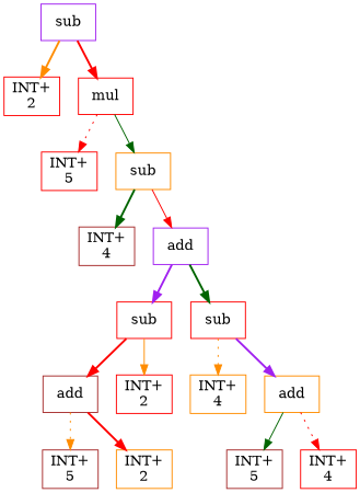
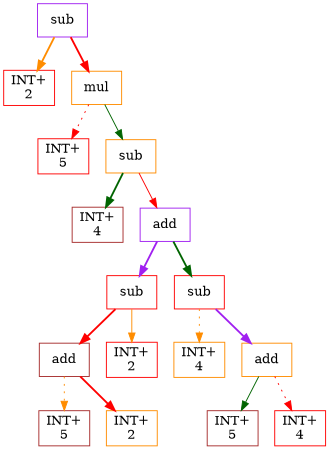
  digraph {
    node [shape=box color=red]
    edge [color=red style=bold]
    n1 [label=sub color=purple]
    n2 [label="INT+\n2"]
-   n3 [label=mul]
+   n3 [label=mul color=darkorange]
    n4 [label="INT+\n5"]
    n5 [label=sub color=darkorange]
    n6 [label="INT+\n4" color=brown]
    n7 [label=add color=purple]
    n8 [label=sub]
    n9 [label=sub]
    n10 [label=add color=brown]
    n11 [label="INT+\n2"]
    n12 [label="INT+\n5" color=brown]
    n13 [label="INT+\n2" color=darkorange]
    n14 [label="INT+\n4" color=darkorange]
    n15 [label=add color=darkorange]
    n16 [label="INT+\n5" color=brown]
    n17 [label="INT+\n4"]
    n1 -> n2 [color=darkorange]
    n1 -> n3
    n3 -> n4 [style=dotted]
    n3 -> n5 [color=darkgreen style=solid]
    n5 -> n6 [color=darkgreen]
    n5 -> n7 [style=solid]
    n7 -> n8 [color=purple]
    n7 -> n9 [color=darkgreen]
    n8 -> n10
    n8 -> n11 [color=darkorange style=solid]
    n9 -> n14 [color=darkorange style=dotted]
    n9 -> n15 [color=purple]
    n10 -> n12 [color=darkorange style=dotted]
    n10 -> n13
    n15 -> n16 [color=darkgreen style=solid]
    n15 -> n17 [style=dotted]
  }
